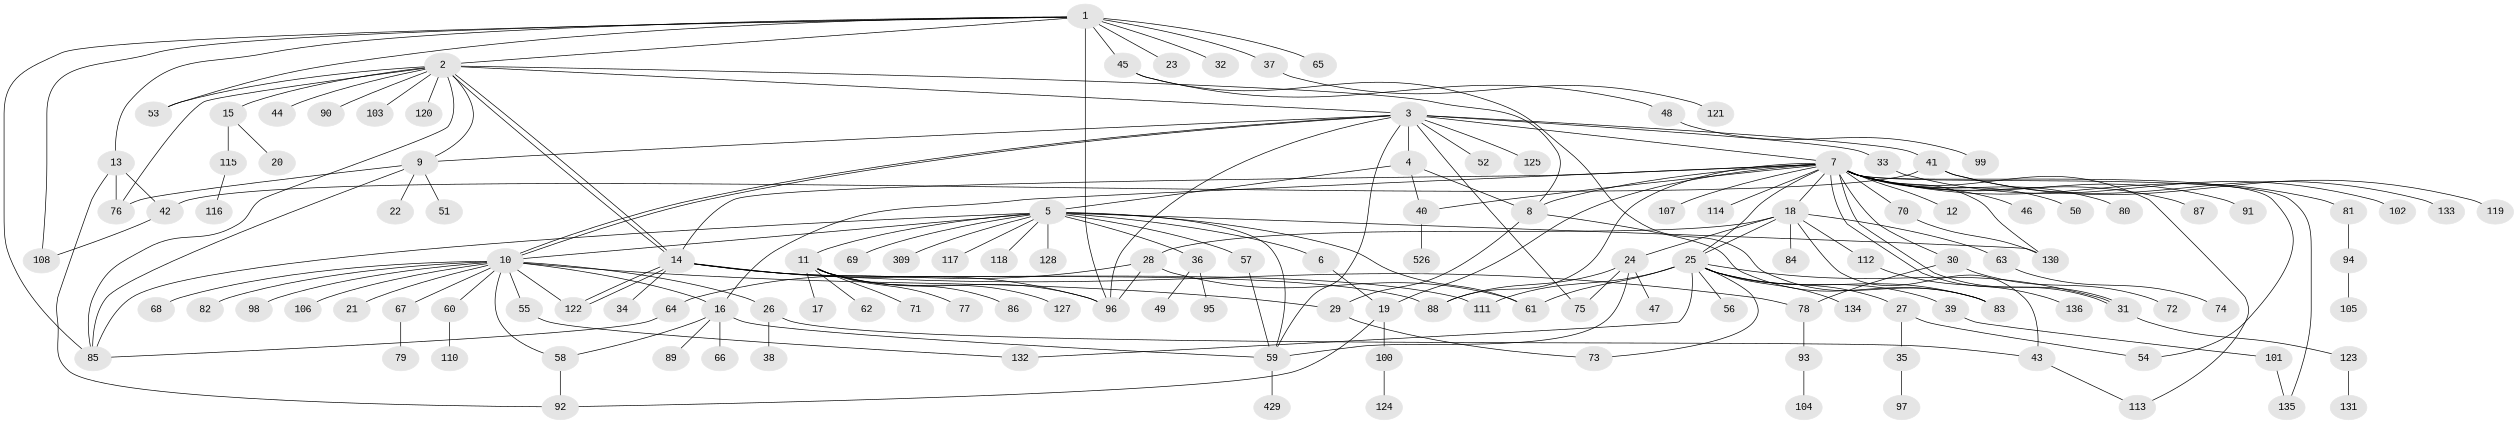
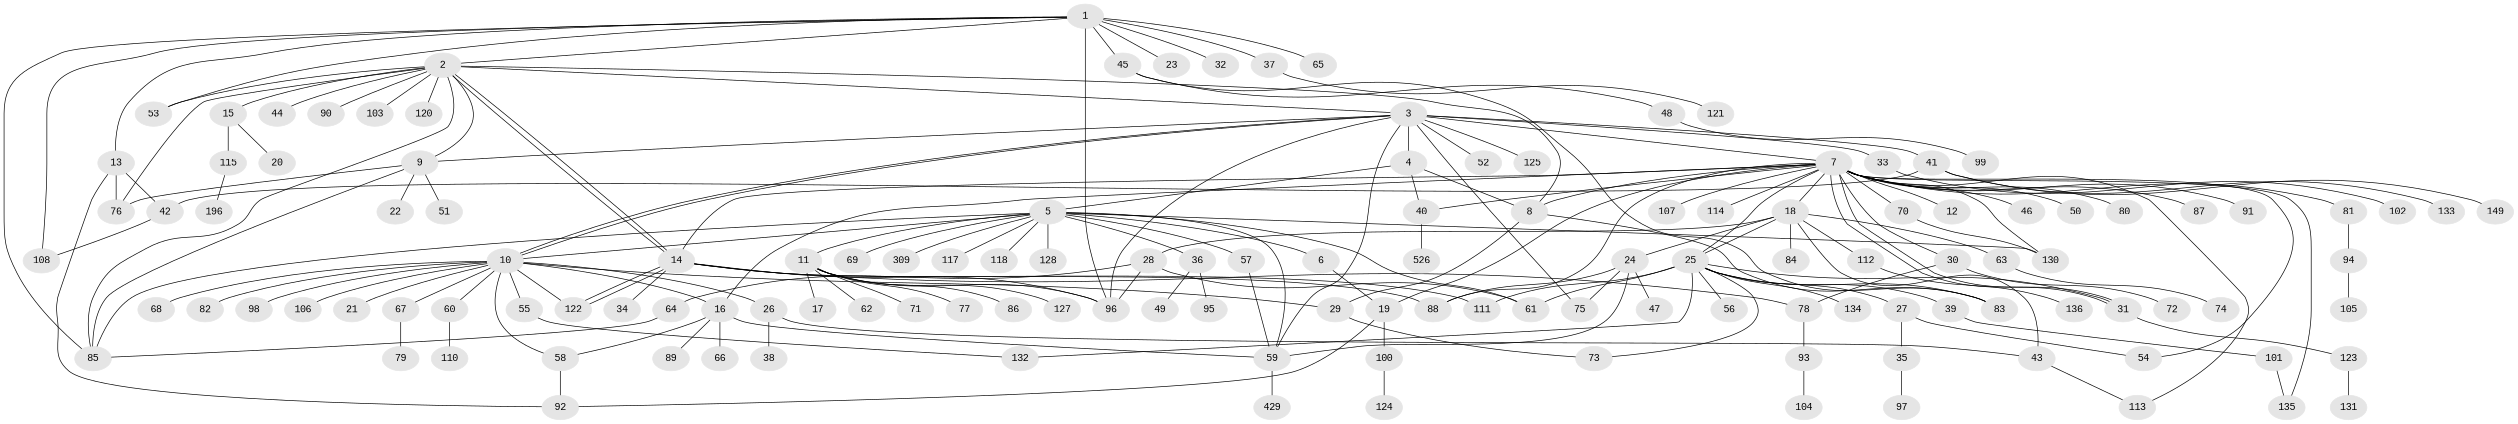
  graph {
    fontname="Liberation Mono"
    node [color=gray90 fontname="Liberation Mono" style=filled]
    edge [fontname="Liberation Mono"]
    1
    2
    13
    23
    32
    37
    45
    53
    65
    85
    96
    108
    3
    8
    9
    14
    15
    44
    76
    90
    103
    120
    42
    92
    121
    83
    48
    4
    7
    10
    33
    41
    52
    59
    75
    125
    29
    22
    51
    88
    122
    34
    78
    111
    20
    115
    5
    40
    130
    19
    12
    16
    18
    25
    30
    31
    46
    50
    54
    70
    80
    81
    87
    91
    107
    113
    114
    135
    21
    26
    55
    58
    60
    67
    68
    82
    98
    106
    102
-   119
+   119 [label=149]
    133
    n82 [label=429]
    6
    11
    36
    57
    61
    69
    n89 [label=309]
    117
    118
    128
    n93 [label=526]
    17
    62
    71
    77
    86
    127
    49
    95
    100
    66
    89
    24
    28
    43
    63
    84
    112
    27
    39
    56
    73
    132
    134
    72
    123
    94
    38
    110
    79
    93
-   116
+   116 [label=196]
    47
    64
    74
    136
    124
    35
    101
    97
    131
    99
    104
    105
    1 -- 2
    1 -- 13
    1 -- 23
    1 -- 32
    1 -- 37
    1 -- 45
    1 -- 53
    1 -- 65
    1 -- 85
    1 -- 96
    1 -- 108
    2 -- 53
    2 -- 85
    2 -- 3
    2 -- 8
    2 -- 9
    2 -- 14
    2 -- 14
    2 -- 15
    2 -- 44
    2 -- 76
    2 -- 90
    2 -- 103
    2 -- 120
    13 -- 76
    13 -- 42
    13 -- 92
    37 -- 121
    45 -- 83
    45 -- 48
    3 -- 96
    3 -- 9
    3 -- 4
    3 -- 7
    3 -- 10
    3 -- 10
    3 -- 33
    3 -- 41
    3 -- 52
    3 -- 59
    3 -- 75
    3 -- 125
    8 -- 83
    8 -- 29
    9 -- 85
    9 -- 76
    9 -- 22
    9 -- 51
    14 -- 96
    14 -- 88
    14 -- 122
    14 -- 122
    14 -- 34
    14 -- 78
    14 -- 111
    15 -- 20
    15 -- 115
    42 -- 108
    48 -- 99
    4 -- 8
    4 -- 5
    4 -- 40
    7 -- 8
    7 -- 14
    7 -- 88
    7 -- 40
    7 -- 130
    7 -- 19
    7 -- 12
    7 -- 16
    7 -- 18
    7 -- 25
    7 -- 30
    7 -- 31
    7 -- 31
    7 -- 46
    7 -- 50
    7 -- 54
    7 -- 70
    7 -- 80
    7 -- 81
    7 -- 87
    7 -- 91
    7 -- 107
    7 -- 113
    7 -- 114
    7 -- 135
    10 -- 29
    10 -- 122
    10 -- 16
    10 -- 21
    10 -- 26
    10 -- 55
    10 -- 58
    10 -- 60
    10 -- 67
    10 -- 68
    10 -- 82
    10 -- 98
    10 -- 106
    33 -- 102
    41 -- 42
    41 -- 119
    41 -- 133
    59 -- n82
    29 -- 73
    78 -- 93
    115 -- 116
    5 -- 85
    5 -- 10
    5 -- 59
    5 -- 130
    5 -- 6
    5 -- 11
    5 -- 36
    5 -- 57
    5 -- 61
    5 -- 69
    5 -- n89
    5 -- 117
    5 -- 118
    5 -- 128
    40 -- n93
    19 -- 92
    19 -- 100
    16 -- 59
    16 -- 58
    16 -- 66
    16 -- 89
    18 -- 25
    18 -- 24
    18 -- 28
    18 -- 43
    18 -- 63
    18 -- 84
    18 -- 112
    25 -- 83
    25 -- 111
    25 -- 31
    25 -- 61
    25 -- 27
    25 -- 39
    25 -- 56
    25 -- 73
    25 -- 132
    25 -- 134
    30 -- 78
    30 -- 72
    31 -- 123
    70 -- 130
    81 -- 94
    26 -- 43
    26 -- 38
    55 -- 132
    58 -- 92
    60 -- 110
    67 -- 79
    6 -- 19
    11 -- 96
    11 -- 17
    11 -- 62
    11 -- 71
    11 -- 77
    11 -- 86
    11 -- 127
    36 -- 49
    36 -- 95
    57 -- 59
    100 -- 124
    24 -- 59
    24 -- 75
    24 -- 88
    24 -- 47
    28 -- 96
    28 -- 61
    28 -- 64
    43 -- 113
    63 -- 74
    112 -- 136
    27 -- 54
    27 -- 35
    39 -- 101
    123 -- 131
    94 -- 105
    93 -- 104
    64 -- 85
    35 -- 97
    101 -- 135
  }
